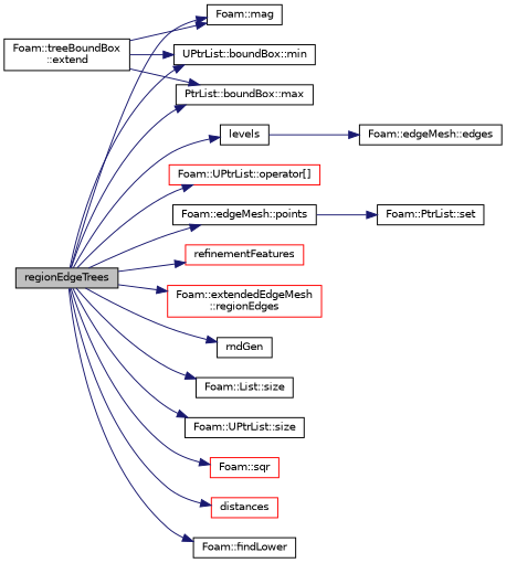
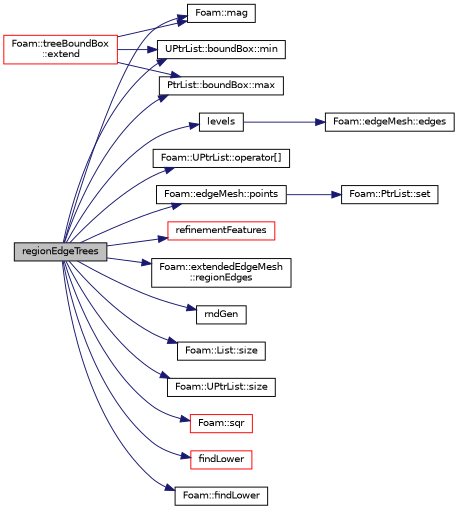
  digraph {
    rankdir=LR
    node [color=black fontname=Helvetica fontsize=10 shape=record]
    edge [color=midnightblue fontname=Helvetica fontsize=10 labelfontname=Helvetica labelfontsize=10 style=solid]
    n1 [fillcolor=grey75 fontcolor=black height=0.2 label=regionEdgeTrees style=filled width=0.4]
-   n2 [color=red height=0.2 label=distances width=0.4]
+   n2 [color=red height=0.2 label=findLower width=0.4]
    n3 [height=0.2 label="Foam::mag" width=0.4]
    n4 [height=0.2 label="UPtrList::boundBox::min" width=0.4]
    n5 [height=0.2 label="PtrList::boundBox::max" width=0.4]
    n6 [height=0.2 label="Foam::findLower" width=0.4]
    n7 [height=0.2 label=levels width=0.4]
-   n8 [color=red height=0.2 label="Foam::UPtrList::operator[]" width=0.4]
+   n8 [height=0.2 label="Foam::UPtrList::operator[]" width=0.4]
    n9 [height=0.2 label="Foam::edgeMesh::points" width=0.4]
    n10 [color=red height=0.2 label=refinementFeatures width=0.4]
-   n11 [color=red height=0.2 label="Foam::extendedEdgeMesh\l::regionEdges" width=0.4]
+   n11 [height=0.2 label="Foam::extendedEdgeMesh\l::regionEdges" width=0.4]
    n12 [height=0.2 label=rndGen width=0.4]
    n13 [height=0.2 label="Foam::List::size" width=0.4]
    n14 [height=0.2 label="Foam::UPtrList::size" width=0.4]
    n15 [color=red height=0.2 label="Foam::sqr" width=0.4]
    n16 [height=0.2 label="Foam::edgeMesh::edges" width=0.4]
-   n17 [height=0.2 label="Foam::treeBoundBox\l::extend" width=0.4]
+   n17 [color=red height=0.2 label="Foam::treeBoundBox\l::extend" width=0.4]
    n18 [height=0.2 label="Foam::PtrList::set" width=0.4]
    n1 -> n2
    n1 -> n3
    n1 -> n4
    n1 -> n5
    n1 -> n6
    n1 -> n7
    n1 -> n8
    n1 -> n9
    n1 -> n10
    n1 -> n11
    n1 -> n12
    n1 -> n13
    n1 -> n14
    n1 -> n15
    n7 -> n16
    n9 -> n18
    n17 -> n3
    n17 -> n4
    n17 -> n5
  }
